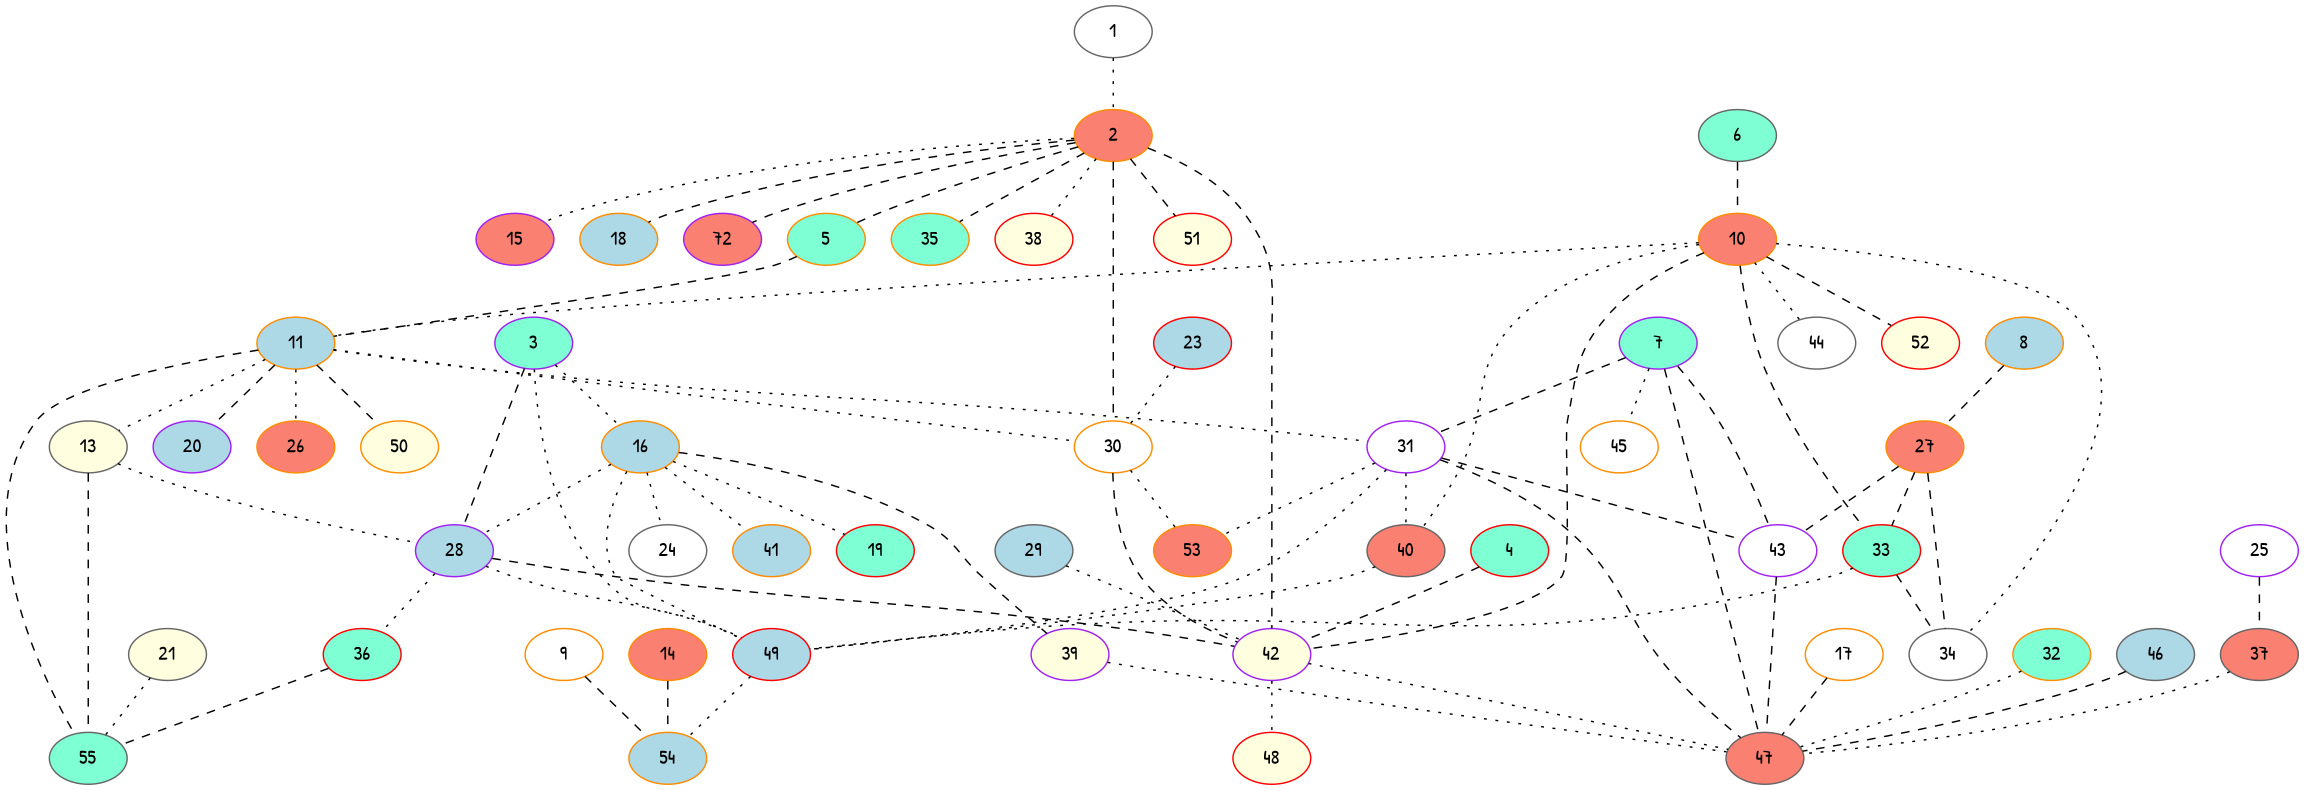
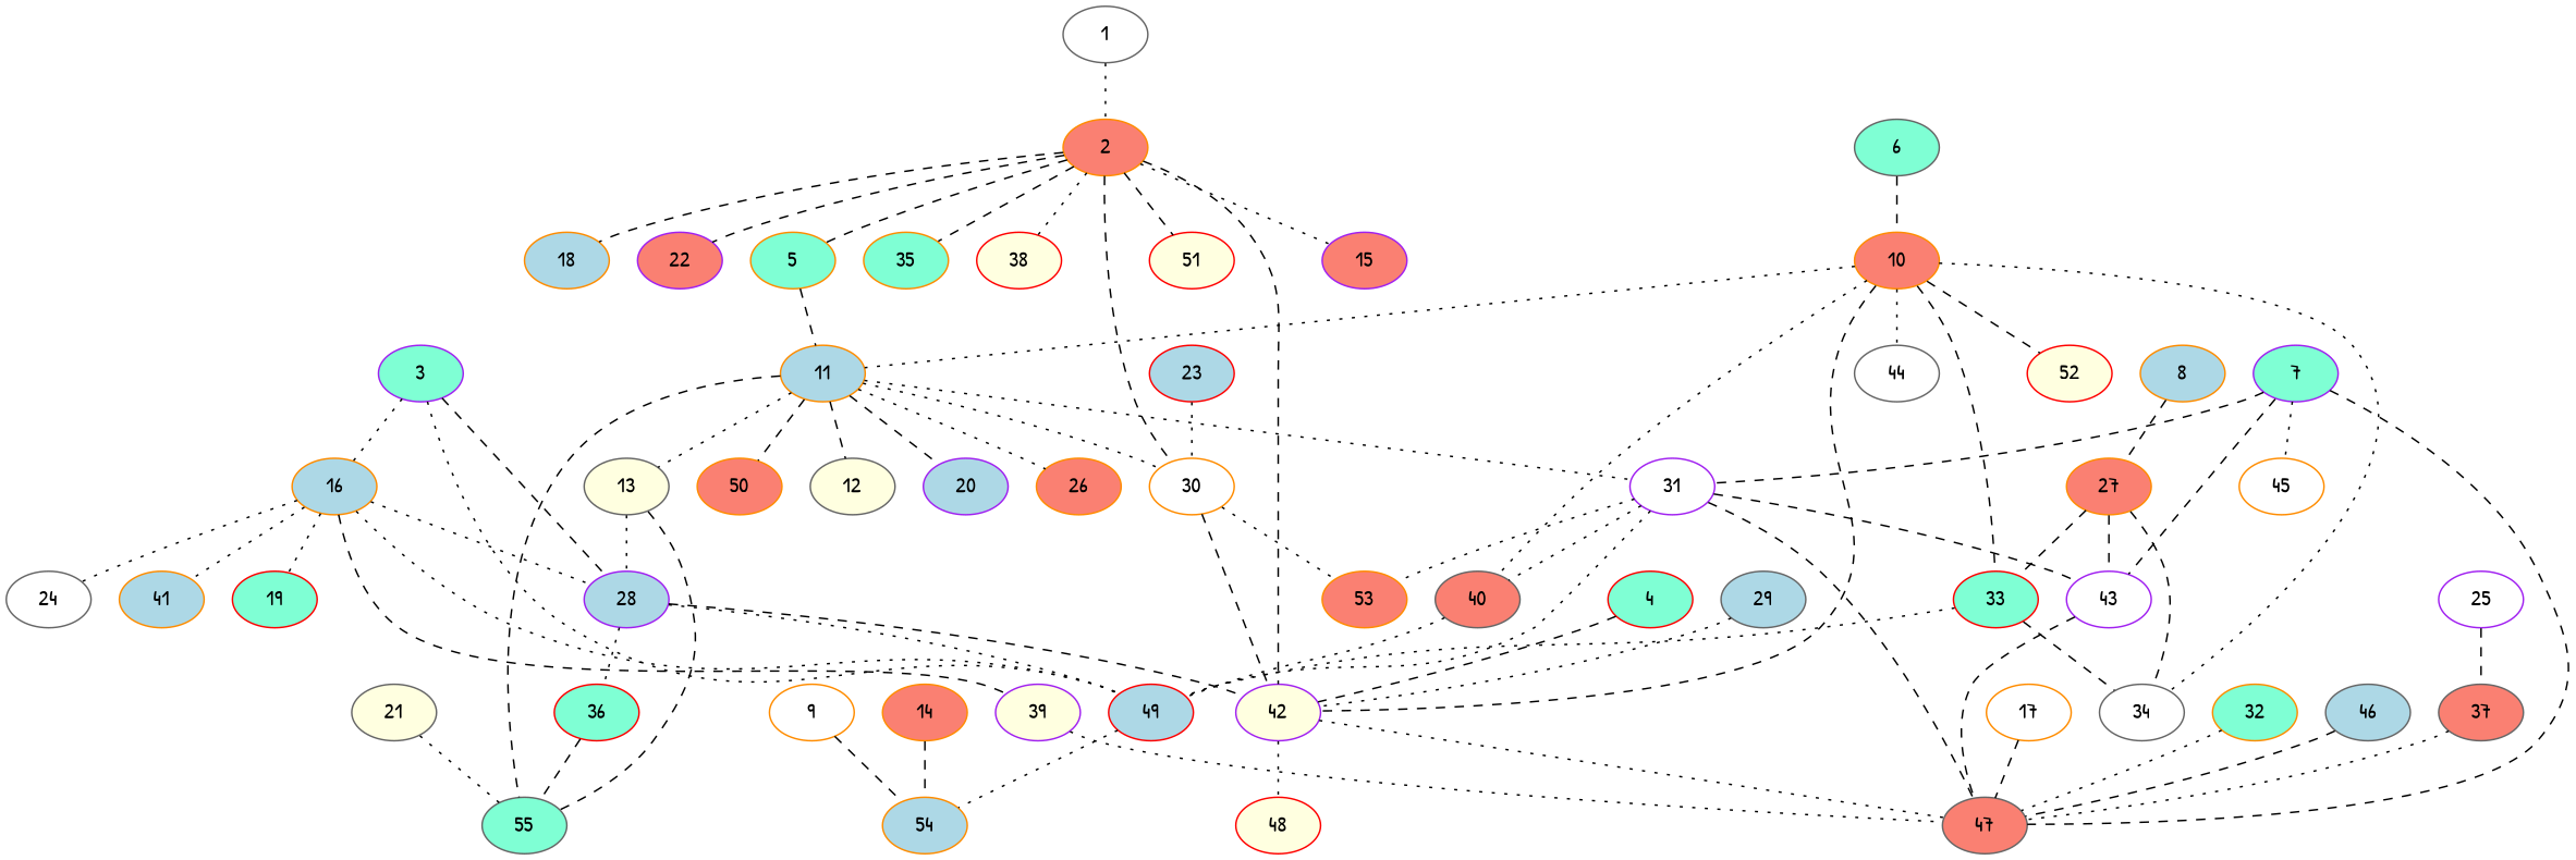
  graph {
    fontname="Patrick Hand"
    node [color=darkorange fillcolor=lightblue fontname="Patrick Hand" style=filled]
    edge [fontname="Patrick Hand" style=dashed weight=1.0]
    1 [color=gray40 fillcolor=white]
    2 [fillcolor=salmon]
    5 [fillcolor=aquamarine]
    15 [color=purple fillcolor=salmon]
    18
-   22 [color=purple fillcolor=salmon label=72]
+   22 [color=purple fillcolor=salmon]
    30 [fillcolor=white]
    35 [fillcolor=aquamarine]
    38 [color=red fillcolor=lightyellow]
    42 [color=purple fillcolor=lightyellow]
    51 [color=red fillcolor=lightyellow]
    11
    53 [fillcolor=salmon]
    47 [color=gray40 fillcolor=salmon]
    48 [color=red fillcolor=lightyellow]
    3 [color=purple fillcolor=aquamarine]
    16
    28 [color=purple]
    49 [color=red]
    19 [color=red fillcolor=aquamarine]
    24 [color=gray40 fillcolor=white]
    39 [color=purple fillcolor=lightyellow]
    41
    36 [color=red fillcolor=aquamarine]
    54
    4 [color=red fillcolor=aquamarine]
    31 [color=purple fillcolor=white]
+   12 [color=gray40 fillcolor=lightyellow]
    13 [color=gray40 fillcolor=lightyellow]
    20 [color=purple]
    26 [fillcolor=salmon]
-   50 [fillcolor=lightyellow]
+   50 [fillcolor=salmon]
    55 [color=gray40 fillcolor=aquamarine]
    6 [color=gray40 fillcolor=aquamarine]
    10 [fillcolor=salmon]
    33 [color=red fillcolor=aquamarine]
    34 [color=gray40 fillcolor=white]
    40 [color=gray40 fillcolor=salmon]
    44 [color=gray40 fillcolor=white]
    52 [color=red fillcolor=lightyellow]
    7 [color=purple fillcolor=aquamarine]
    43 [color=purple fillcolor=white]
    45 [fillcolor=white]
    8
    27 [fillcolor=salmon]
    9 [fillcolor=white]
    14 [fillcolor=salmon]
    17 [fillcolor=white]
    21 [color=gray40 fillcolor=lightyellow]
    23 [color=red]
    25 [color=purple fillcolor=white]
    37 [color=gray40 fillcolor=salmon]
    29 [color=gray40]
    32 [fillcolor=aquamarine]
    46 [color=gray40]
    1 -- 2 [style=dotted]
    2 -- 5
    2 -- 15 [style=dotted]
    2 -- 18
    2 -- 22
    2 -- 30 [weight=3.0]
    2 -- 35
    2 -- 38 [style=dotted]
    2 -- 42 [weight=3.0]
    2 -- 51
    5 -- 11
    30 -- 42
    30 -- 53 [style=dotted]
    42 -- 47 [style=dotted]
    42 -- 48 [style=dotted]
    11 -- 30 [style=dotted]
    11 -- 31 [style=dotted]
+   11 -- 12
    11 -- 13 [style=dotted]
    11 -- 20
    11 -- 26 [style=dotted]
    11 -- 50
    11 -- 55 [weight=3.0]
    3 -- 16 [style=dotted weight=2.0]
    3 -- 28 [weight=2.0]
    3 -- 49 [style=dotted weight=2.0]
    16 -- 28 [style=dotted]
    16 -- 49 [style=dotted]
    16 -- 19 [style=dotted]
    16 -- 24 [style=dotted]
    16 -- 39
    16 -- 41 [style=dotted]
    28 -- 42
    28 -- 49 [style=dotted]
    28 -- 36 [style=dotted]
    49 -- 54 [style=dotted]
    39 -- 47 [style=dotted]
    36 -- 55
    4 -- 42
    31 -- 53 [style=dotted]
    31 -- 47
    31 -- 49 [style=dotted]
    31 -- 40 [style=dotted]
    31 -- 43 [weight=2.0]
    13 -- 28 [style=dotted]
    13 -- 55 [weight=3.0]
    6 -- 10
    10 -- 42
    10 -- 11 [style=dotted]
    10 -- 33
    10 -- 34 [style=dotted]
    10 -- 40 [style=dotted]
    10 -- 44 [style=dotted]
    10 -- 52
    33 -- 49 [style=dotted weight=2.0]
    33 -- 34
    40 -- 49 [style=dotted]
    7 -- 47
    7 -- 31
    7 -- 43 [weight=2.0]
    7 -- 45 [style=dotted]
    43 -- 47 [weight=2.0]
    8 -- 27
    27 -- 33 [weight=2.0]
    27 -- 34 [weight=2.0]
    27 -- 43
    9 -- 54
    14 -- 54
    17 -- 47
    21 -- 55 [style=dotted]
    23 -- 30 [style=dotted]
    25 -- 37
    37 -- 47 [style=dotted]
    29 -- 42 [style=dotted]
    32 -- 47 [style=dotted]
    46 -- 47
  }
